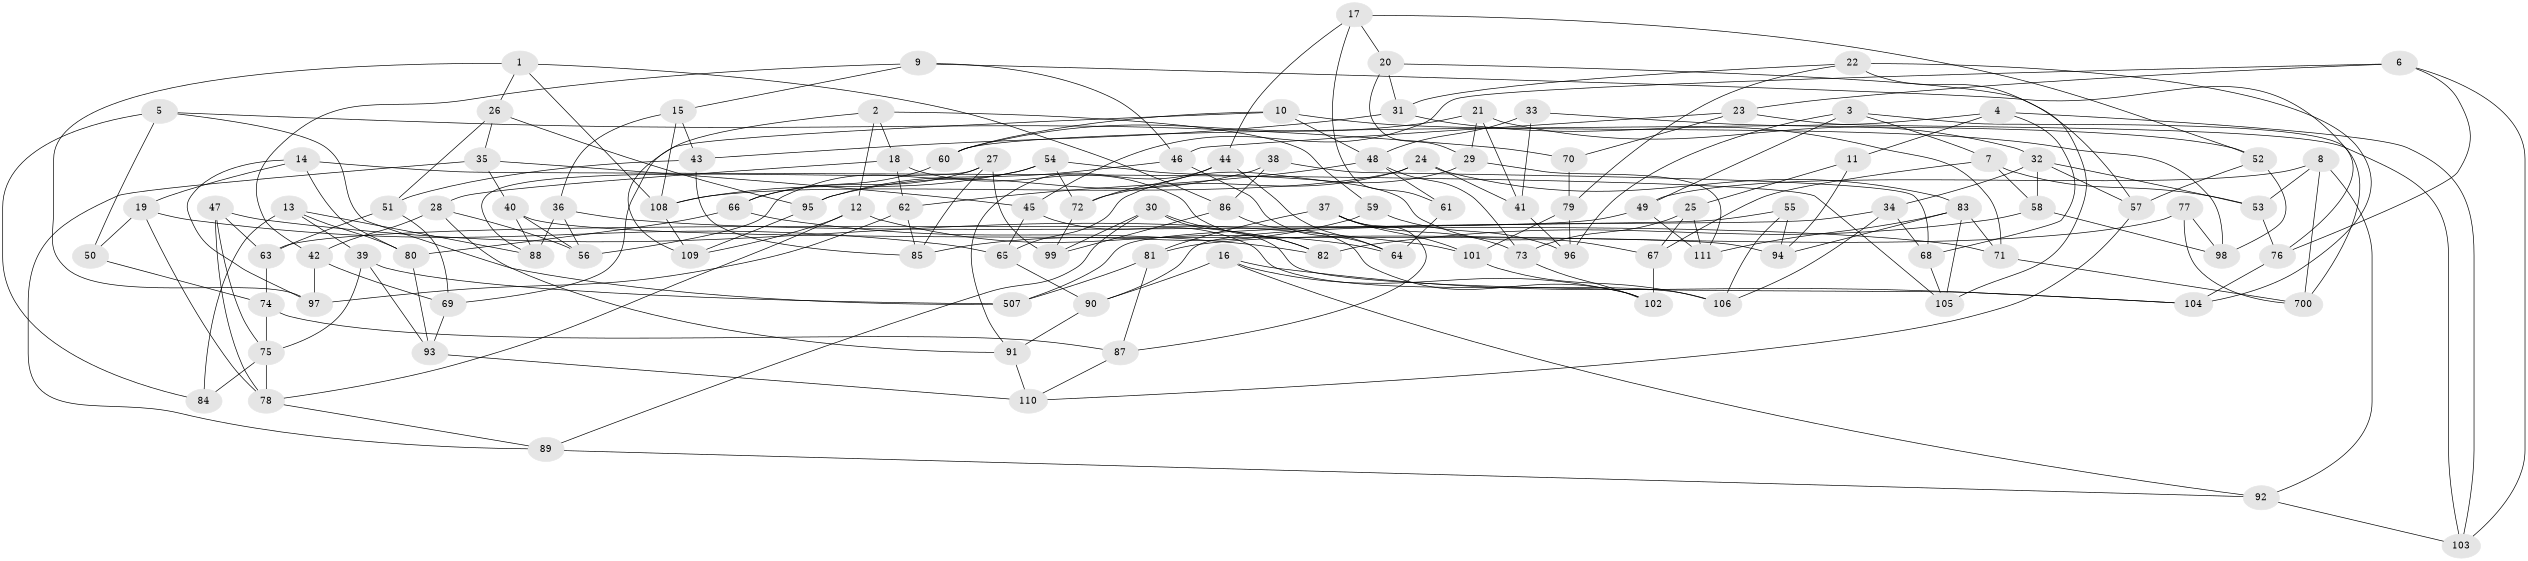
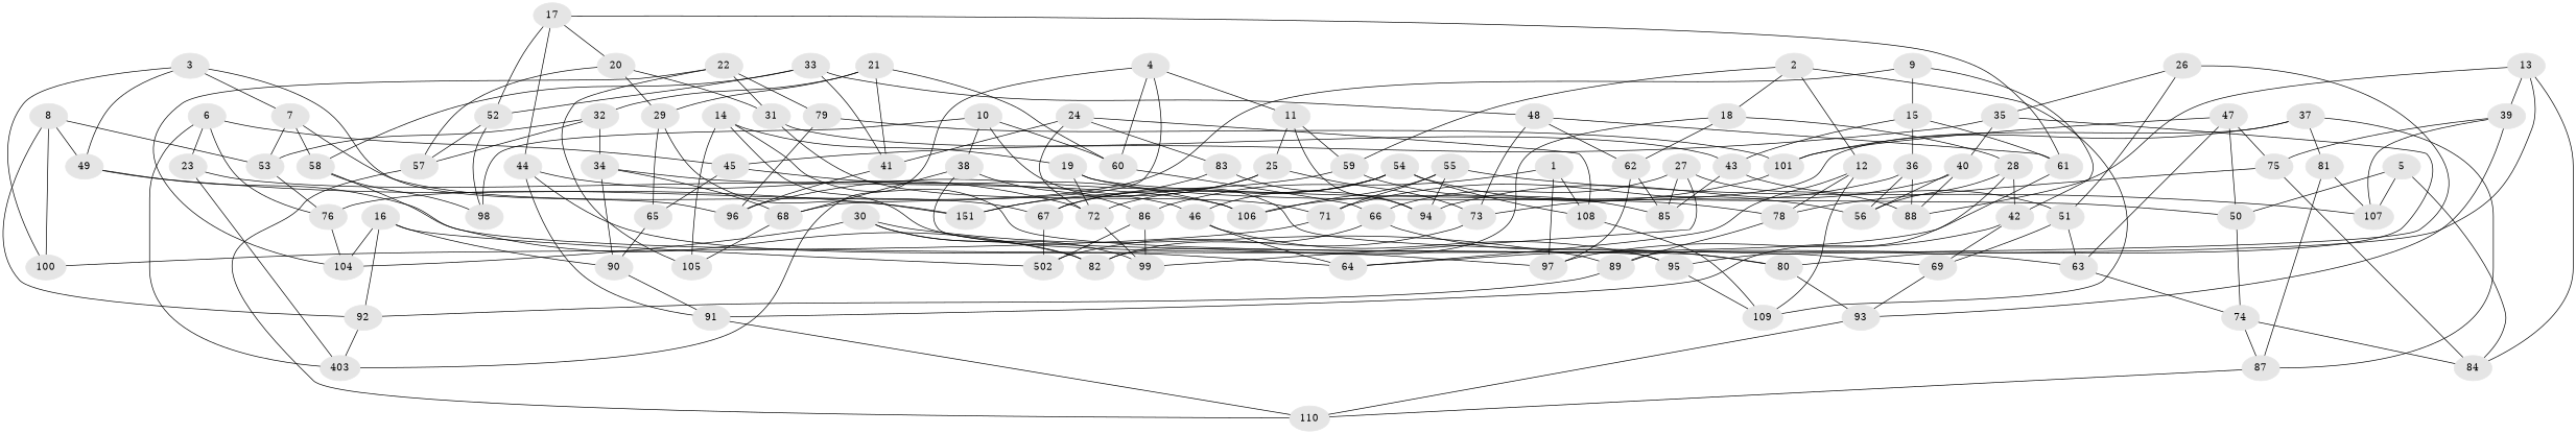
  graph {
    node [color=gray90 style=filled]
    1
    26
    86
    97
    108
    35
    51
    95
-   102
+   102 [label=502]
    99
    109
    2
    12
    18
    59
    64
    78
    28
    62
    82
    96
    85
    3
    7
    49
-   100 [label=700]
+   100
    53
    58
    67
-   111
+   111 [label=151]
    63
    4
    11
    60
    68
-   103
+   103 [label=403]
    25
    94
    66
    105
    5
    50
-   70
    84
-   107 [label=507]
+   107
    74
    79
    6
    23
    45
    76
    46
    65
    106
    104
    98
    8
    92
    9
    15
    42
    36
    43
    61
    69
    10
    38
    93
    73
    89
    13
    39
    80
    88
    75
    14
    19
    56
    71
    16
    90
    91
    17
    20
    44
    52
    29
    31
    57
    72
    110
    21
    32
    41
    34
    22
    101
    24
    83
    40
    27
    30
    33
    48
    37
    81
    87
    47
    54
    55
-   77
-   1 -- 26
    1 -- 86
    1 -- 97
    1 -- 108
    26 -- 35
    26 -- 51
    26 -- 95
    86 -- 102
    86 -- 99
    108 -- 109
    35 -- 45
    35 -- 89
    35 -- 40
    51 -- 63
    51 -- 69
    95 -- 109
    2 -- 109
    2 -- 12
    2 -- 18
    2 -- 59
    12 -- 109
    12 -- 64
    12 -- 78
    18 -- 28
    18 -- 62
    18 -- 82
    59 -- 96
    59 -- 85
    78 -- 89
    28 -- 42
    28 -- 56
    28 -- 91
    62 -- 97
    62 -- 85
    3 -- 96
    3 -- 7
    3 -- 49
    3 -- 100
    7 -- 53
    7 -- 58
    7 -- 67
    49 -- 111
    49 -- 63
    53 -- 76
    58 -- 82
    58 -- 98
    67 -- 102
    63 -- 74
    4 -- 11
    4 -- 60
    4 -- 68
    4 -- 103
+   11 -- 59
    11 -- 25
    11 -- 94
    60 -- 66
    68 -- 105
    25 -- 67
    25 -- 111
    25 -- 73
    66 -- 82
    66 -- 80
    5 -- 50
-   5 -- 70
    5 -- 84
    5 -- 107
    50 -- 74
-   70 -- 79
-   74 -- 75
+   74 -- 84
    74 -- 87
    79 -- 96
    79 -- 101
    6 -- 103
    6 -- 23
    6 -- 45
    6 -- 76
    23 -- 103
-   23 -- 70
    23 -- 46
    45 -- 65
    45 -- 106
    76 -- 104
    46 -- 95
    46 -- 64
    65 -- 90
    8 -- 49
    8 -- 100
    8 -- 53
    8 -- 92
    92 -- 103
    9 -- 76
-   9 -- 46
+   54 -- 46
    9 -- 15
    9 -- 42
    15 -- 36
    15 -- 43
-   15 -- 108
+   15 -- 61
    42 -- 97
    42 -- 69
    36 -- 88
    36 -- 56
    36 -- 71
    43 -- 51
    43 -- 85
    61 -- 64
    69 -- 93
    10 -- 60
    10 -- 98
    10 -- 69
-   10 -- 48
+   10 -- 38
    38 -- 86
    38 -- 95
    38 -- 68
    93 -- 110
    73 -- 102
    89 -- 92
    13 -- 84
    13 -- 39
    13 -- 80
    13 -- 88
    39 -- 107
    39 -- 93
    39 -- 75
    80 -- 93
    75 -- 78
    75 -- 84
    14 -- 97
    14 -- 105
    14 -- 80
    14 -- 19
    19 -- 78
    19 -- 50
-   19 -- 65
+   19 -- 72
    71 -- 100
    16 -- 102
    16 -- 104
    16 -- 92
    16 -- 90
    90 -- 91
    91 -- 110
    17 -- 61
    17 -- 20
    17 -- 44
    17 -- 52
    20 -- 29
    20 -- 31
    20 -- 57
    44 -- 64
    44 -- 91
    44 -- 72
    52 -- 98
    52 -- 57
    29 -- 111
    29 -- 65
    31 -- 43
    31 -- 71
    57 -- 110
    72 -- 99
    21 -- 60
    21 -- 29
    21 -- 32
    21 -- 41
    32 -- 53
    32 -- 57
    32 -- 34
    41 -- 96
    34 -- 68
    34 -- 106
    34 -- 90
    22 -- 105
    22 -- 79
    22 -- 104
    22 -- 31
    101 -- 106
    24 -- 108
    24 -- 72
    24 -- 41
    24 -- 83
    83 -- 111
    83 -- 94
-   83 -- 105
    40 -- 94
    40 -- 88
    40 -- 56
    27 -- 99
    27 -- 85
    27 -- 66
    27 -- 88
    30 -- 99
    30 -- 82
    30 -- 104
    30 -- 89
-   32 -- 58
+   33 -- 58
    33 -- 52
    33 -- 41
    33 -- 48
    48 -- 62
    48 -- 61
    48 -- 73
    37 -- 73
    37 -- 101
    37 -- 81
    37 -- 87
    81 -- 107
    81 -- 87
    87 -- 110
    47 -- 63
-   47 -- 78
+   47 -- 50
    47 -- 75
    47 -- 101
    54 -- 108
    54 -- 67
    54 -- 56
    54 -- 72
    55 -- 94
    55 -- 107
    55 -- 106
-   83 -- 71
-   77 -- 100
-   77 -- 98
-   77 -- 81
+   55 -- 71
  }
